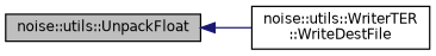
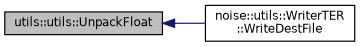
  digraph {
    rankdir=LR
    node [color=black fontname=Helvetica fontsize=10 shape=record style=filled]
-   n1 [fillcolor=grey75 fontcolor=black height=0.2 label="noise::utils::UnpackFloat" width=0.4]
+   n1 [fillcolor=grey75 fontcolor=black height=0.2 label="utils::utils::UnpackFloat" width=0.4]
    n2 [fillcolor=white height=0.2 label="noise::utils::WriterTER\l::WriteDestFile" width=0.4]
    n1 -> n2 [color=midnightblue dir=back fontname=Helvetica fontsize=10 labelfontname=Helvetica labelfontsize=10 style=solid]
  }
